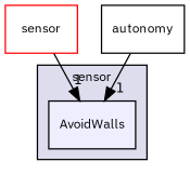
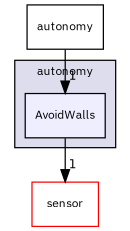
  digraph {
    compound=true
    fontname="IBM Plex Sans"
    node [fontname="IBM Plex Sans" fontsize=10 shape=box style=filled]
    edge [fontname="IBM Plex Sans" headlabel=1 labeldistance=1.5 labelfontname=Helvetica labelfontsize=10]
    n1 [fillcolor="#eeeeff" label=AvoidWalls pencolor=black]
    n2 [color=red fillcolor=white label=sensor]
    n3 [label=autonomy style=""]
    subgraph cluster_1 {
      bgcolor="#ddddee"
      fontsize=10
-     label=sensor
+     label=autonomy
      pencolor=black
      n1
    }
-   n2 -> n1
+   n1 -> n2
    n3 -> n1
  }
